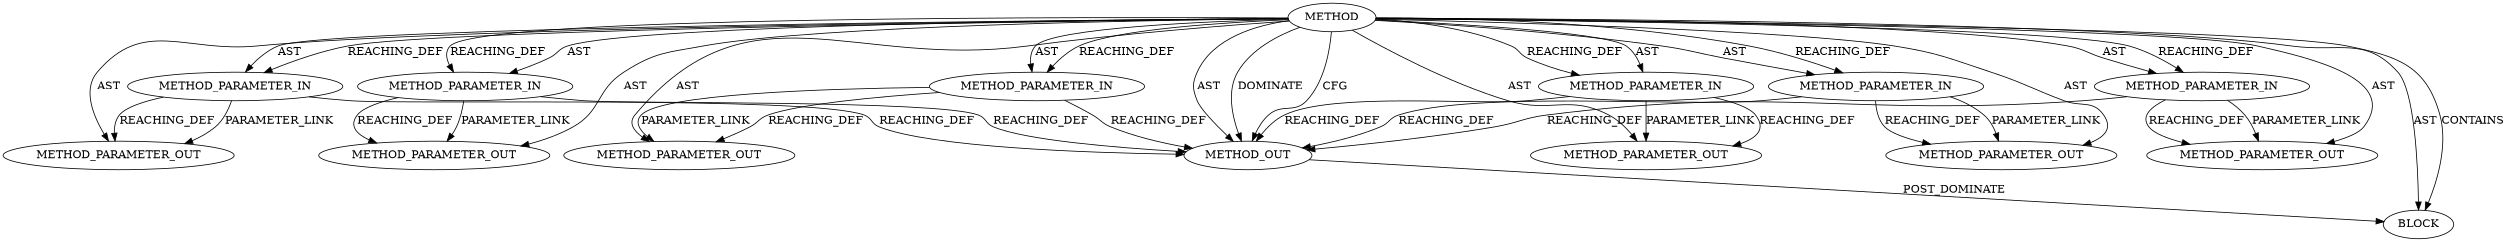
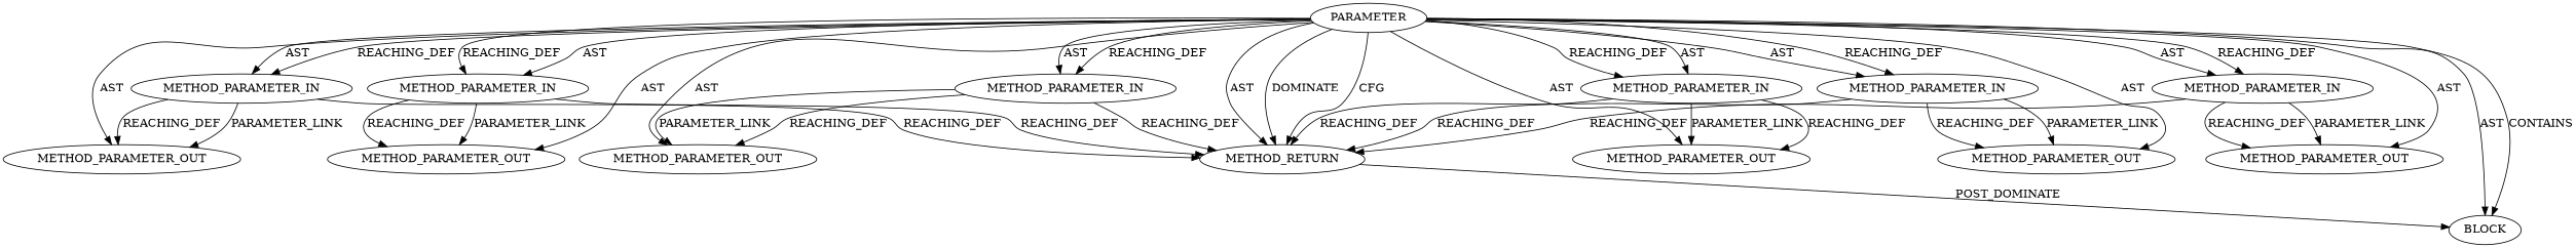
  digraph {
    fontname="DejaVu Serif"
    node [CODE=p5 EVALUATION_STRATEGY=BY_VALUE IS_VARIADIC=false ORDER=2 TYPE_FULL_NAME=ANY fontname="DejaVu Serif"]
    edge [fontname="DejaVu Serif"]
    n1 [INDEX=5 NAME=p5 ORDER=5 label=METHOD_PARAMETER_OUT]
    n2 [CODE=p2 INDEX=2 NAME=p2 label=METHOD_PARAMETER_OUT]
    n3 [CODE=p2 INDEX=2 NAME=p2 label=METHOD_PARAMETER_IN]
-   n4 [CODE=RET label=METHOD_OUT IS_VARIADIC=""]
+   n4 [CODE=RET label=METHOD_RETURN IS_VARIADIC=""]
    n5 [ARGUMENT_INDEX=1 CODE="<empty>" ORDER=1 label=BLOCK EVALUATION_STRATEGY="" IS_VARIADIC=""]
    n6 [CODE=p4 INDEX=4 NAME=p4 ORDER=4 label=METHOD_PARAMETER_IN]
    n7 [CODE=p4 INDEX=4 NAME=p4 ORDER=4 label=METHOD_PARAMETER_OUT]
    n8 [CODE=p3 INDEX=3 NAME=p3 ORDER=3 label=METHOD_PARAMETER_IN]
    n9 [CODE=p3 INDEX=3 NAME=p3 ORDER=3 label=METHOD_PARAMETER_OUT]
    n10 [CODE=p1 INDEX=1 NAME=p1 ORDER=1 label=METHOD_PARAMETER_OUT]
    n11 [CODE=p6 INDEX=6 NAME=p6 ORDER=6 label=METHOD_PARAMETER_IN]
    n12 [CODE=p6 INDEX=6 NAME=p6 ORDER=6 label=METHOD_PARAMETER_OUT]
-   n13 [AST_PARENT_FULL_NAME="<global>" AST_PARENT_TYPE=NAMESPACE_BLOCK CODE="<empty>" FILENAME="<empty>" FULL_NAME=get_auth_request IS_EXTERNAL=true NAME=get_auth_request ORDER=0 label=METHOD EVALUATION_STRATEGY="" IS_VARIADIC="" TYPE_FULL_NAME=""]
+   n13 [AST_PARENT_FULL_NAME="<global>" AST_PARENT_TYPE=NAMESPACE_BLOCK CODE="<empty>" FILENAME="<empty>" FULL_NAME=get_auth_request IS_EXTERNAL=true NAME=get_auth_request ORDER=0 label=PARAMETER EVALUATION_STRATEGY="" IS_VARIADIC="" TYPE_FULL_NAME=""]
    n14 [CODE=p1 INDEX=1 NAME=p1 ORDER=1 label=METHOD_PARAMETER_IN]
    n15 [INDEX=5 NAME=p5 ORDER=5 label=METHOD_PARAMETER_IN]
    n3 -> n2 [label=PARAMETER_LINK]
    n3 -> n2 [VARIABLE=p2 label=REACHING_DEF]
    n3 -> n4 [VARIABLE=p2 label=REACHING_DEF]
    n4 -> n5 [label=POST_DOMINATE]
    n6 -> n4 [VARIABLE=p4 label=REACHING_DEF]
    n6 -> n7 [label=PARAMETER_LINK]
    n6 -> n7 [VARIABLE=p4 label=REACHING_DEF]
    n8 -> n4 [VARIABLE=p3 label=REACHING_DEF]
    n8 -> n9 [label=PARAMETER_LINK]
    n8 -> n9 [VARIABLE=p3 label=REACHING_DEF]
    n11 -> n4 [VARIABLE=p6 label=REACHING_DEF]
    n11 -> n12 [label=PARAMETER_LINK]
    n11 -> n12 [VARIABLE=p6 label=REACHING_DEF]
    n13 -> n1 [label=AST]
    n13 -> n2 [label=AST]
    n13 -> n3 [label=AST]
    n13 -> n3 [label=REACHING_DEF]
    n13 -> n4 [label=CFG]
    n13 -> n4 [label=AST]
    n13 -> n4 [label=DOMINATE]
    n13 -> n5 [label=AST]
    n13 -> n5 [label=CONTAINS]
    n13 -> n6 [label=REACHING_DEF]
    n13 -> n6 [label=AST]
    n13 -> n7 [label=AST]
    n13 -> n8 [label=AST]
    n13 -> n8 [label=REACHING_DEF]
    n13 -> n9 [label=AST]
    n13 -> n10 [label=AST]
    n13 -> n11 [label=REACHING_DEF]
    n13 -> n11 [label=AST]
    n13 -> n12 [label=AST]
    n13 -> n14 [label=REACHING_DEF]
    n13 -> n14 [label=AST]
    n13 -> n15 [label=REACHING_DEF]
    n13 -> n15 [label=AST]
    n14 -> n4 [VARIABLE=p1 label=REACHING_DEF]
    n14 -> n10 [VARIABLE=p1 label=REACHING_DEF]
    n14 -> n10 [label=PARAMETER_LINK]
    n15 -> n1 [VARIABLE=p5 label=REACHING_DEF]
    n15 -> n1 [label=PARAMETER_LINK]
    n15 -> n4 [VARIABLE=p5 label=REACHING_DEF]
  }
